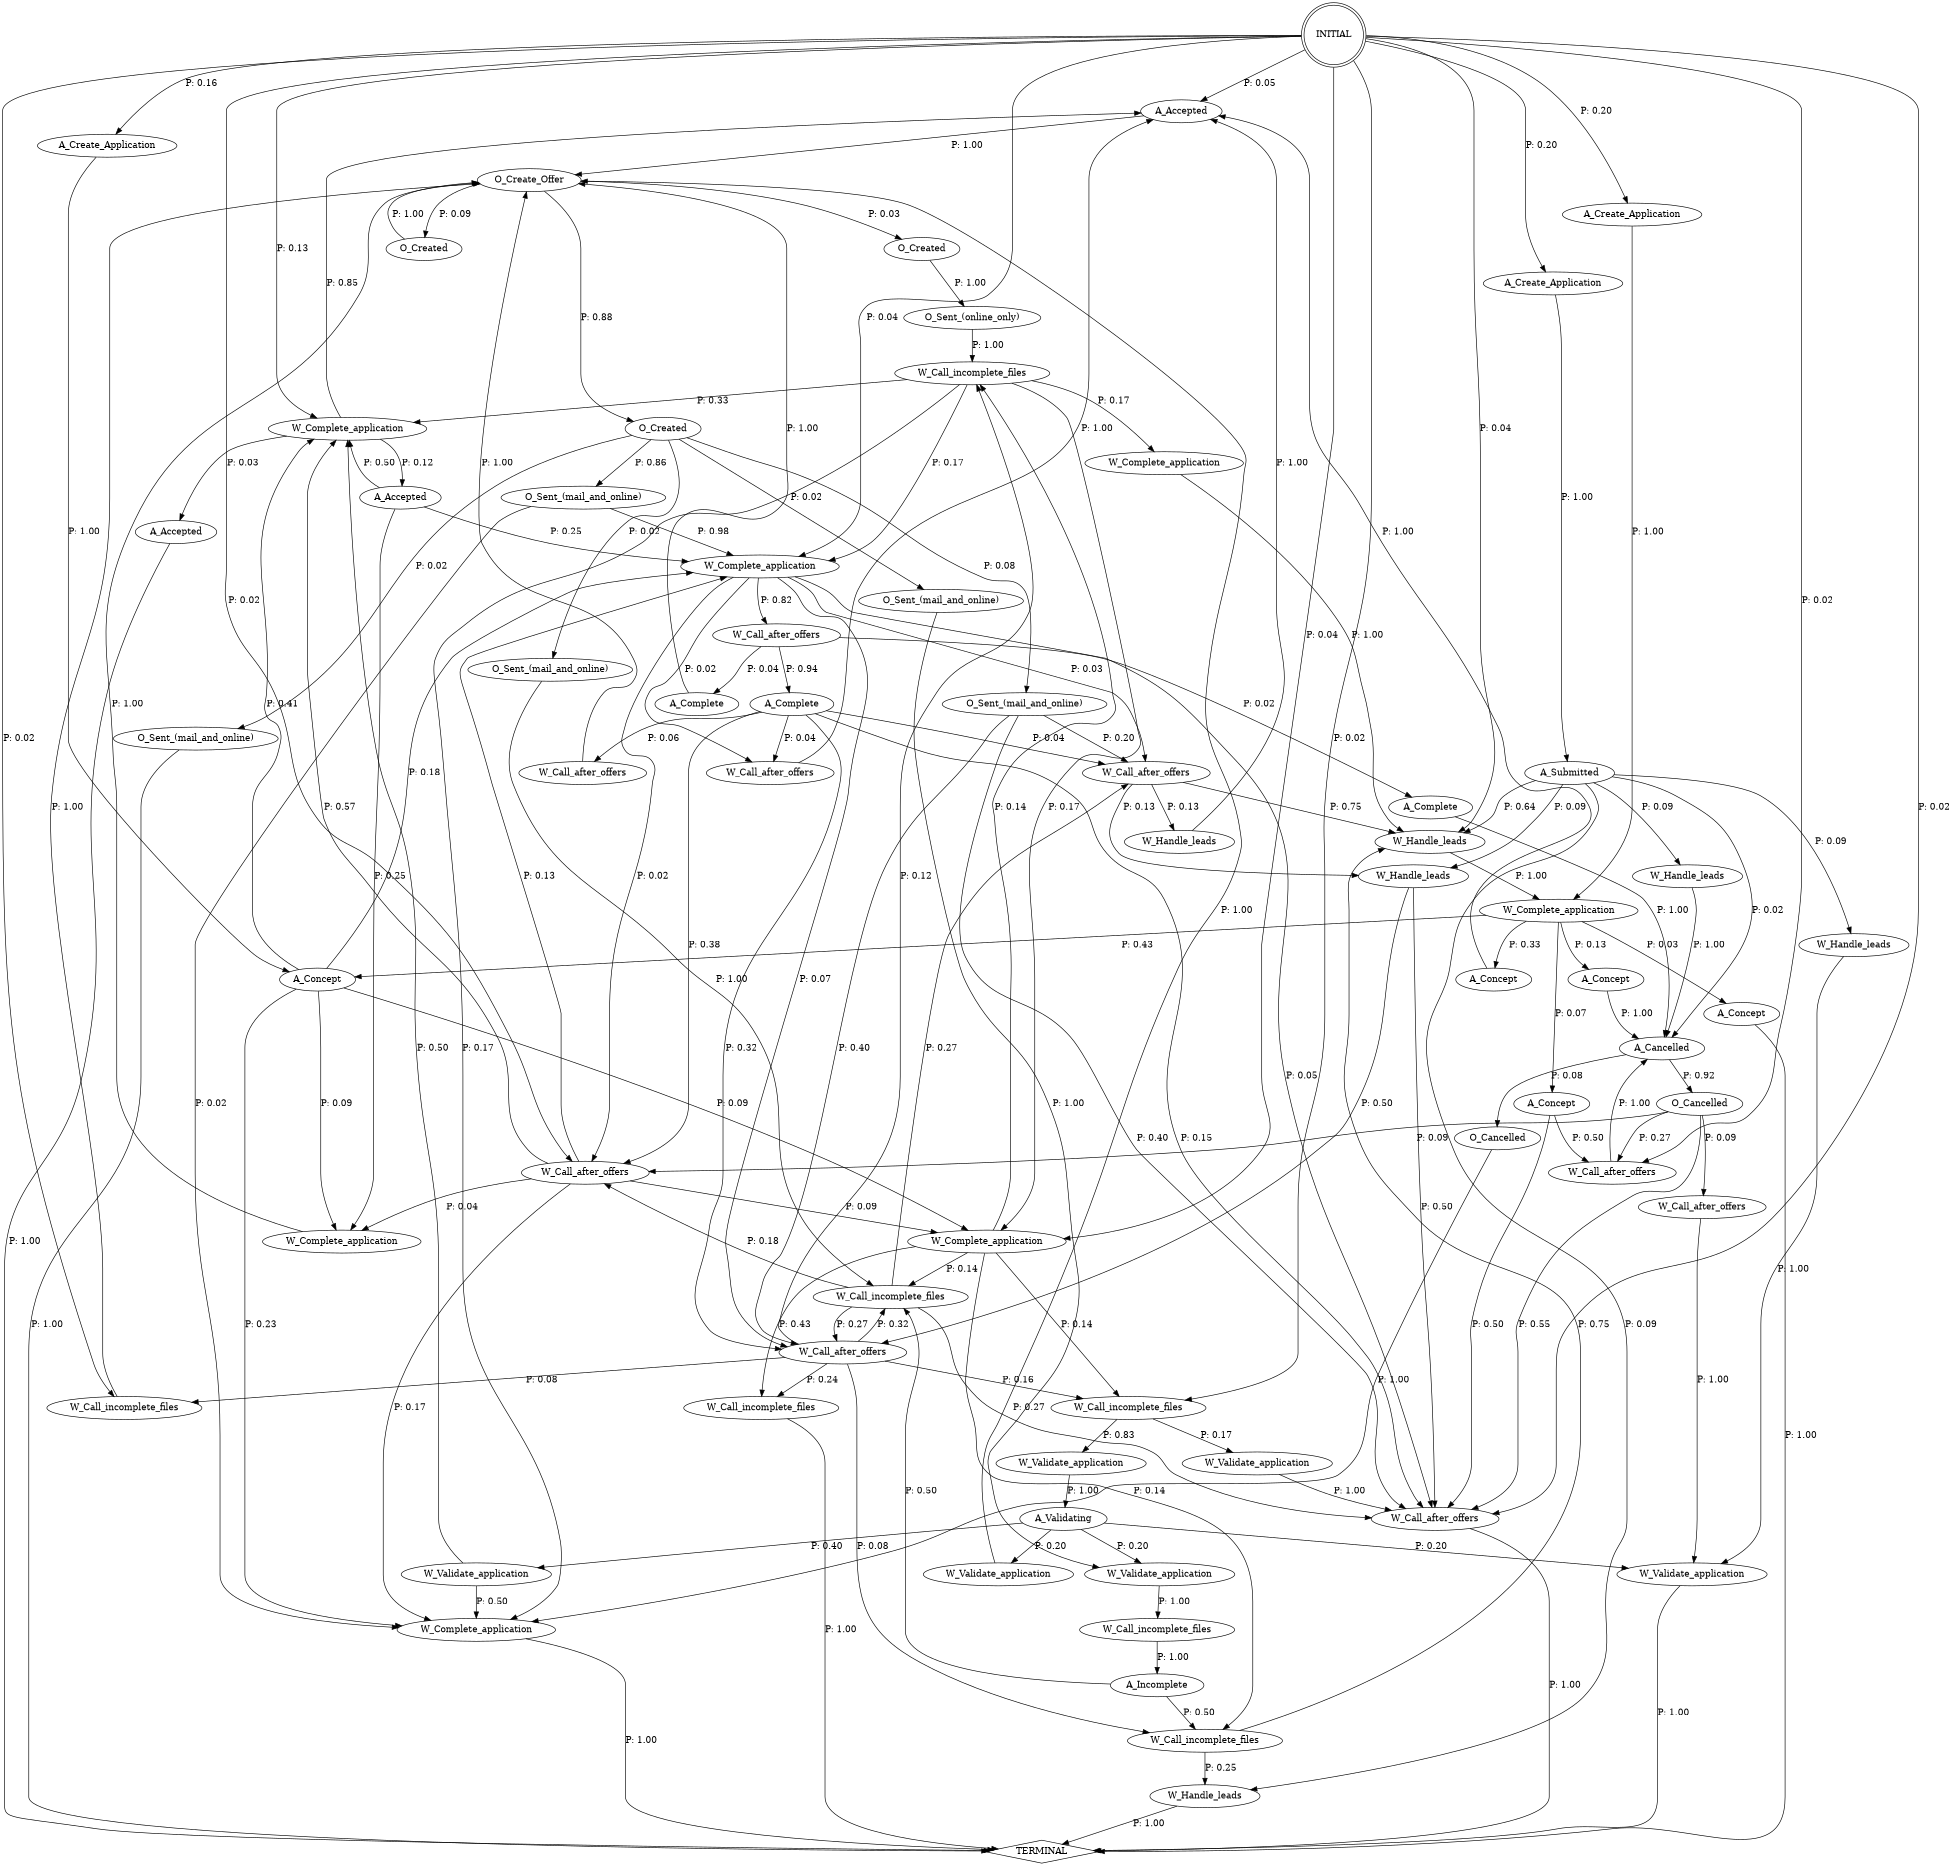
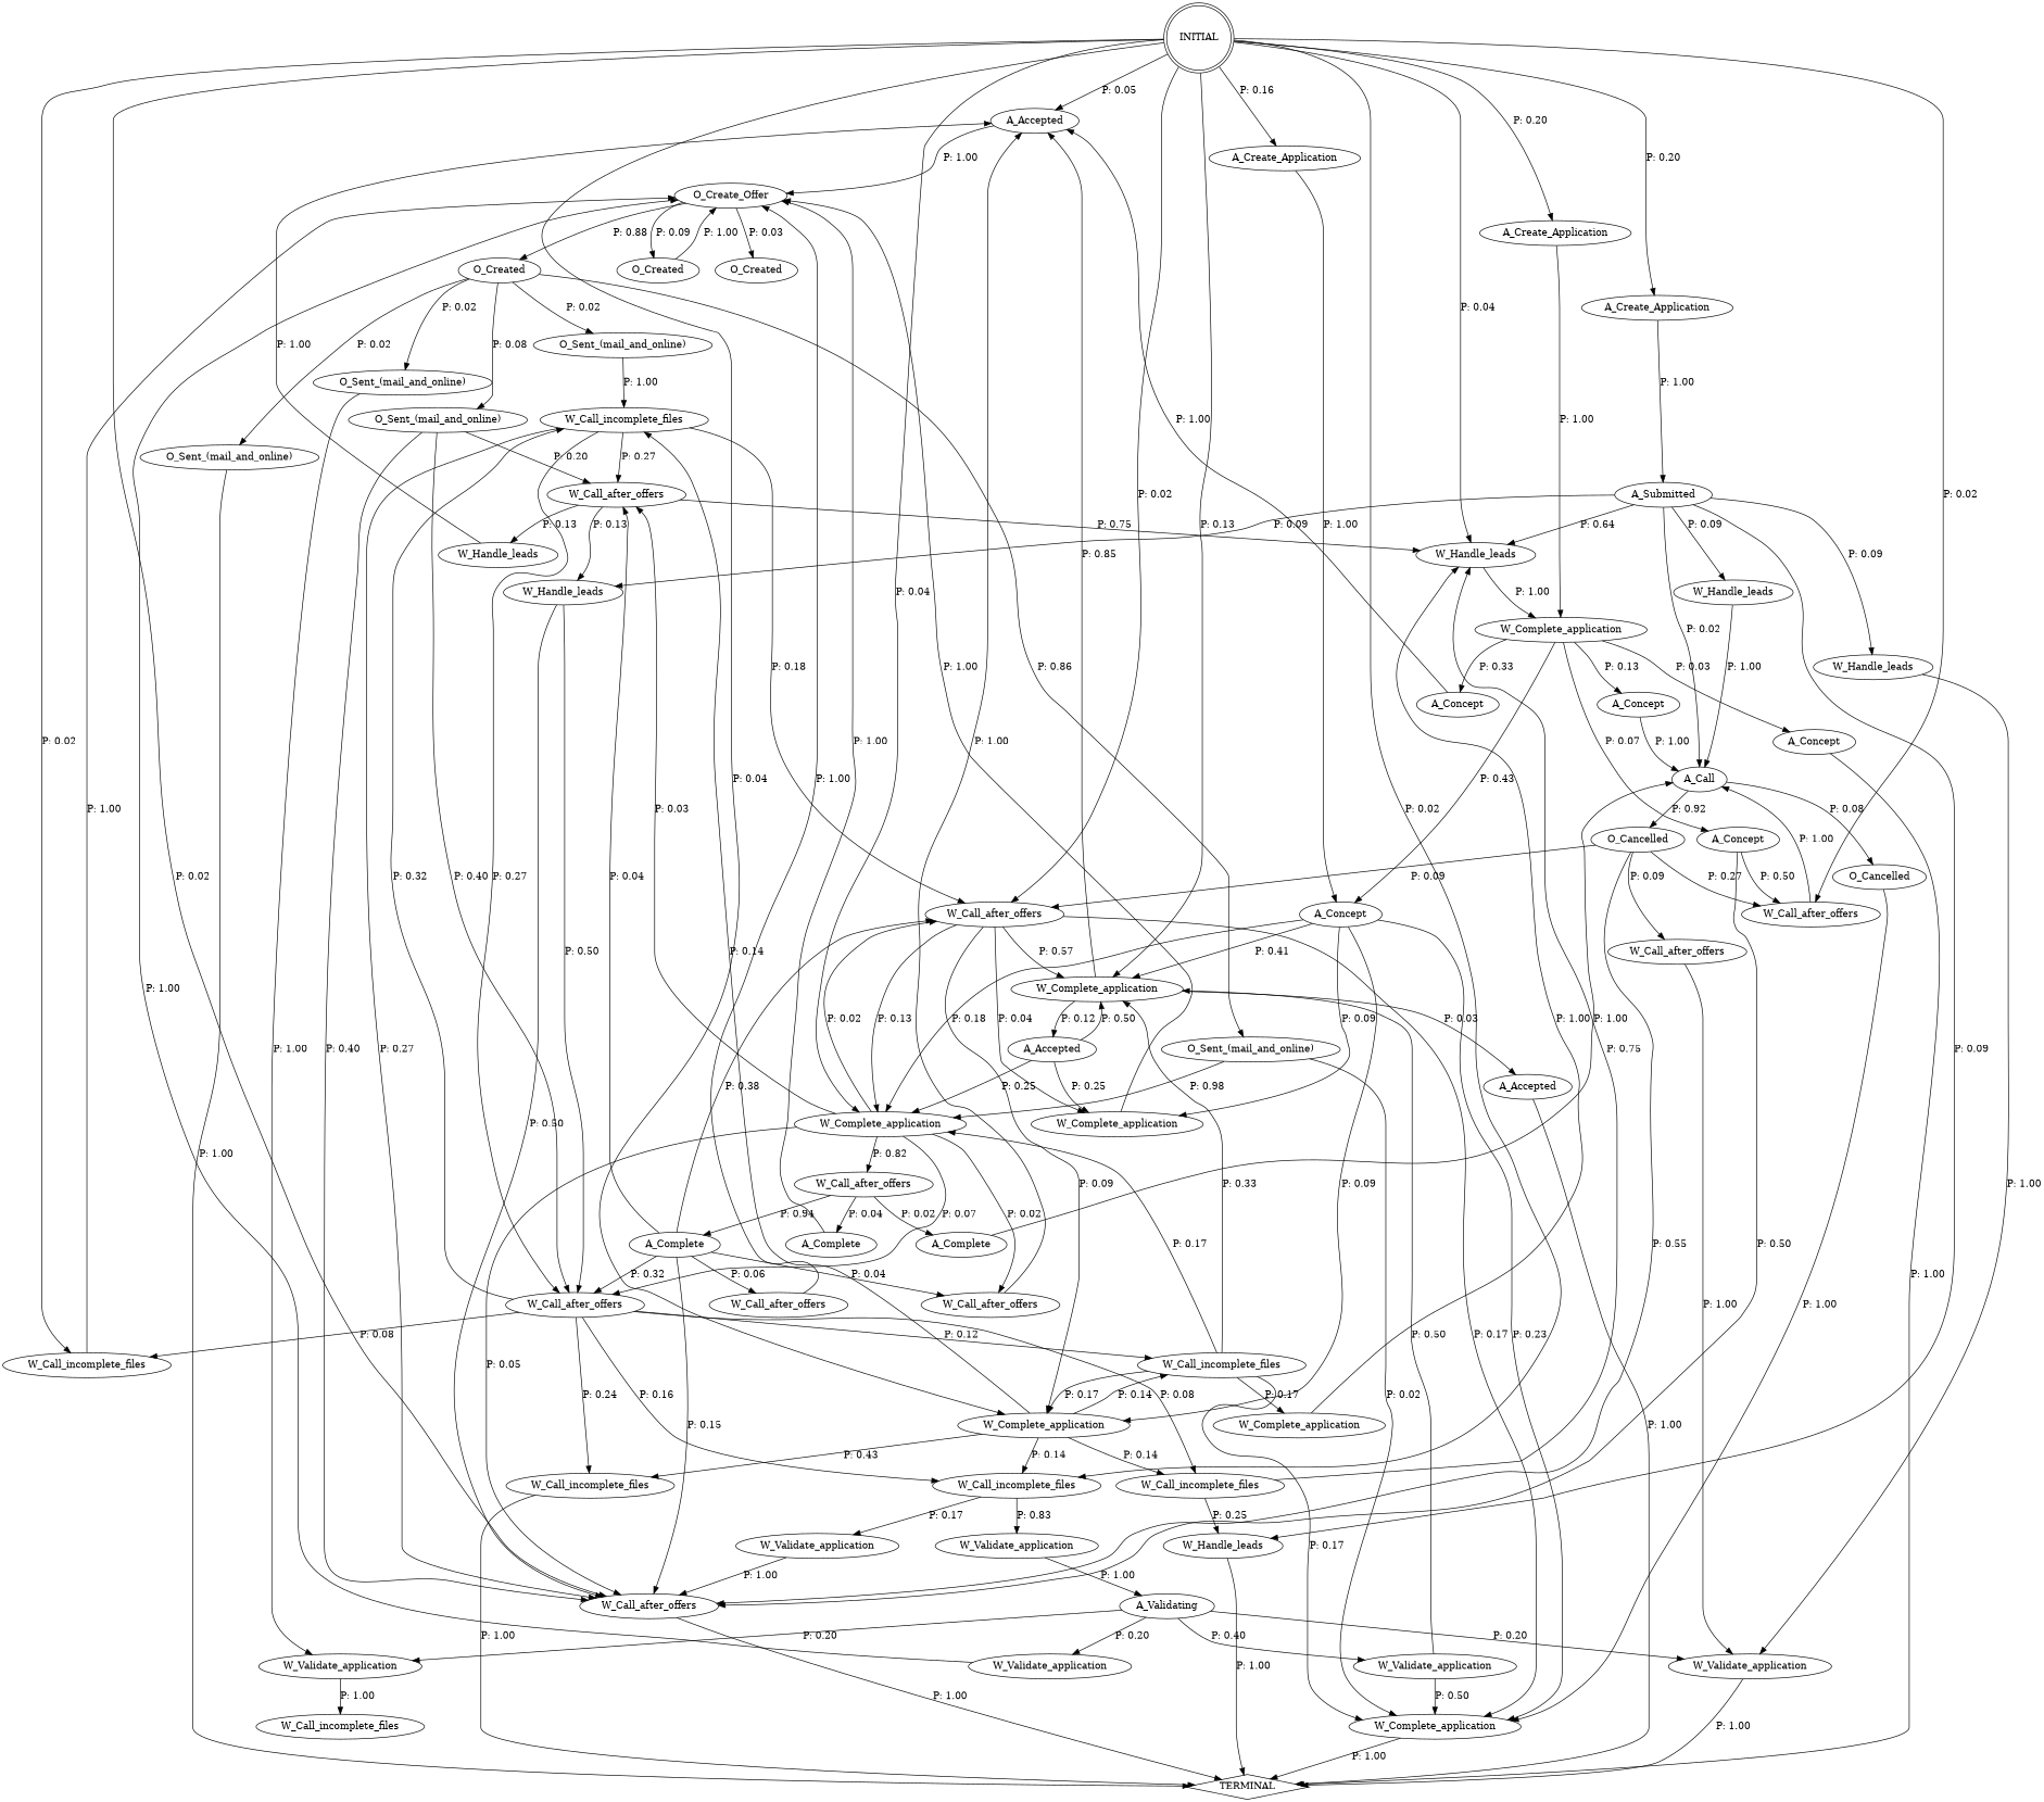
  digraph {
    n1 [label=A_Accepted]
    n2 [label=O_Create_Offer]
    n3 [label=O_Created]
    n4 [label=O_Created]
    n5 [label=O_Created]
    n6 [label=A_Accepted]
    n7 [label=TERMINAL shape=diamond]
    n8 [label=A_Accepted]
    n9 [label=W_Complete_application]
    n10 [label=W_Complete_application]
    n11 [label=W_Complete_application]
    n12 [label=W_Call_after_offers]
    n13 [label=W_Call_after_offers]
    n14 [label=W_Call_after_offers]
    n15 [label=W_Call_after_offers]
    n16 [label=W_Call_after_offers]
    n17 [label=W_Call_after_offers]
-   n18 [label=A_Cancelled]
+   n18 [label=A_Call]
    n19 [label=O_Cancelled]
    n20 [label=O_Cancelled]
    n21 [label=W_Complete_application]
    n22 [label=W_Call_after_offers]
    n23 [label=W_Call_after_offers]
    n24 [label=A_Complete]
    n25 [label=A_Complete]
    n26 [label=A_Complete]
    n27 [label=W_Call_after_offers]
    n28 [label=W_Handle_leads]
    n29 [label=W_Handle_leads]
    n30 [label=W_Handle_leads]
    n31 [label=W_Complete_application]
    n32 [label=W_Call_incomplete_files]
    n33 [label=W_Call_incomplete_files]
    n34 [label=W_Call_incomplete_files]
    n35 [label=W_Call_incomplete_files]
    n36 [label=W_Call_incomplete_files]
    n37 [label=W_Call_incomplete_files]
    n38 [label=A_Concept]
    n39 [label=A_Concept]
    n40 [label=A_Concept]
    n41 [label=A_Concept]
    n42 [label=A_Concept]
    n43 [label=A_Create_Application]
    n44 [label=A_Create_Application]
    n45 [label=A_Submitted]
    n46 [label=W_Handle_leads]
    n47 [label=W_Handle_leads]
    n48 [label=W_Handle_leads]
    n49 [label=A_Create_Application]
    n50 [label=W_Complete_application]
-   n51 [label=A_Incomplete]
    n52 [label=W_Validate_application]
    n53 [label=A_Validating]
    n54 [label=W_Validate_application]
    n55 [label=W_Validate_application]
    n56 [label=W_Validate_application]
    n57 [label=W_Call_incomplete_files]
-   n58 [label="O_Sent_(online_only)"]
    n59 [label="O_Sent_(mail_and_online)"]
    n60 [label="O_Sent_(mail_and_online)"]
    n61 [label="O_Sent_(mail_and_online)"]
    n62 [label="O_Sent_(mail_and_online)"]
    n63 [label="O_Sent_(mail_and_online)"]
    n64 [label=W_Complete_application]
    n65 [label=W_Validate_application]
    n66 [label=W_Validate_application]
    n67 [label=INITIAL shape=doublecircle]
    n1 -> n2 [label="P: 1.00"]
    n2 -> n3 [label="P: 0.09"]
    n2 -> n4 [label="P: 0.03"]
    n2 -> n5 [label="P: 0.88"]
    n3 -> n2 [label="P: 1.00"]
-   n4 -> n58 [label="P: 1.00"]
    n5 -> n59 [label="P: 0.02"]
    n5 -> n60 [label="P: 0.02"]
    n5 -> n61 [label="P: 0.02"]
    n5 -> n62 [label="P: 0.86"]
    n5 -> n63 [label="P: 0.08"]
    n6 -> n7 [label="P: 1.00"]
    n8 -> n9 [label="P: 0.25"]
    n8 -> n10 [label="P: 0.50"]
    n8 -> n11 [label="P: 0.25"]
    n9 -> n2 [label="P: 1.00"]
    n10 -> n1 [label="P: 0.85"]
    n10 -> n6 [label="P: 0.03"]
    n10 -> n8 [label="P: 0.12"]
    n11 -> n12 [label="P: 0.02"]
    n11 -> n13 [label="P: 0.05"]
    n11 -> n14 [label="P: 0.03"]
    n11 -> n15 [label="P: 0.02"]
    n11 -> n16 [label="P: 0.07"]
    n11 -> n17 [label="P: 0.82"]
    n12 -> n1 [label="P: 1.00"]
    n13 -> n7 [label="P: 1.00"]
    n14 -> n28 [label="P: 0.75"]
    n14 -> n29 [label="P: 0.13"]
    n14 -> n30 [label="P: 0.13"]
    n15 -> n9 [label="P: 0.04"]
    n15 -> n10 [label="P: 0.57"]
    n15 -> n11 [label="P: 0.13"]
    n15 -> n21 [label="P: 0.17"]
    n15 -> n31 [label="P: 0.09"]
    n16 -> n32 [label="P: 0.08"]
    n16 -> n33 [label="P: 0.32"]
    n16 -> n34 [label="P: 0.12"]
    n16 -> n35 [label="P: 0.08"]
    n16 -> n36 [label="P: 0.24"]
    n16 -> n37 [label="P: 0.16"]
    n17 -> n24 [label="P: 0.02"]
    n17 -> n25 [label="P: 0.04"]
    n17 -> n26 [label="P: 0.94"]
    n18 -> n19 [label="P: 0.08"]
    n18 -> n20 [label="P: 0.92"]
    n19 -> n21 [label="P: 1.00"]
    n20 -> n13 [label="P: 0.55"]
    n20 -> n15 [label="P: 0.09"]
    n20 -> n22 [label="P: 0.27"]
    n20 -> n23 [label="P: 0.09"]
    n21 -> n7 [label="P: 1.00"]
    n22 -> n18 [label="P: 1.00"]
    n23 -> n52 [label="P: 1.00"]
    n24 -> n18 [label="P: 1.00"]
    n25 -> n2 [label="P: 1.00"]
    n26 -> n12 [label="P: 0.04"]
    n26 -> n13 [label="P: 0.15"]
    n26 -> n14 [label="P: 0.04"]
    n26 -> n15 [label="P: 0.38"]
    n26 -> n16 [label="P: 0.32"]
    n26 -> n27 [label="P: 0.06"]
    n27 -> n2 [label="P: 1.00"]
    n28 -> n50 [label="P: 1.00"]
    n29 -> n13 [label="P: 0.50"]
    n29 -> n16 [label="P: 0.50"]
    n30 -> n1 [label="P: 1.00"]
    n31 -> n32 [label="P: 0.14"]
    n31 -> n33 [label="P: 0.14"]
    n31 -> n34 [label="P: 0.14"]
    n31 -> n36 [label="P: 0.43"]
    n31 -> n37 [label="P: 0.14"]
    n32 -> n28 [label="P: 0.75"]
    n32 -> n48 [label="P: 0.25"]
    n33 -> n13 [label="P: 0.27"]
    n33 -> n14 [label="P: 0.27"]
    n33 -> n15 [label="P: 0.18"]
    n33 -> n16 [label="P: 0.27"]
    n34 -> n10 [label="P: 0.33"]
    n34 -> n11 [label="P: 0.17"]
    n34 -> n21 [label="P: 0.17"]
    n34 -> n31 [label="P: 0.17"]
    n34 -> n64 [label="P: 0.17"]
    n35 -> n2 [label="P: 1.00"]
    n36 -> n7 [label="P: 1.00"]
    n37 -> n65 [label="P: 0.83"]
    n37 -> n66 [label="P: 0.17"]
    n38 -> n1 [label="P: 1.00"]
    n39 -> n18 [label="P: 1.00"]
    n40 -> n7 [label="P: 1.00"]
    n41 -> n13 [label="P: 0.50"]
    n41 -> n22 [label="P: 0.50"]
    n42 -> n9 [label="P: 0.09"]
    n42 -> n10 [label="P: 0.41"]
    n42 -> n11 [label="P: 0.18"]
    n42 -> n21 [label="P: 0.23"]
    n42 -> n31 [label="P: 0.09"]
    n43 -> n42 [label="P: 1.00"]
    n44 -> n45 [label="P: 1.00"]
    n45 -> n18 [label="P: 0.02"]
    n45 -> n28 [label="P: 0.64"]
    n45 -> n29 [label="P: 0.09"]
    n45 -> n46 [label="P: 0.09"]
    n45 -> n47 [label="P: 0.09"]
    n45 -> n48 [label="P: 0.09"]
    n46 -> n18 [label="P: 1.00"]
    n47 -> n52 [label="P: 1.00"]
    n48 -> n7 [label="P: 1.00"]
    n49 -> n50 [label="P: 1.00"]
    n50 -> n38 [label="P: 0.33"]
    n50 -> n39 [label="P: 0.13"]
    n50 -> n40 [label="P: 0.03"]
    n50 -> n41 [label="P: 0.07"]
    n50 -> n42 [label="P: 0.43"]
-   n51 -> n32 [label="P: 0.50"]
-   n51 -> n33 [label="P: 0.50"]
    n52 -> n7 [label="P: 1.00"]
    n53 -> n52 [label="P: 0.20"]
    n53 -> n54 [label="P: 0.20"]
    n53 -> n55 [label="P: 0.20"]
    n53 -> n56 [label="P: 0.40"]
    n54 -> n2 [label="P: 1.00"]
    n55 -> n57 [label="P: 1.00"]
    n56 -> n10 [label="P: 0.50"]
    n56 -> n21 [label="P: 0.50"]
-   n57 -> n51 [label="P: 1.00"]
-   n58 -> n34 [label="P: 1.00"]
    n59 -> n33 [label="P: 1.00"]
    n60 -> n55 [label="P: 1.00"]
    n61 -> n7 [label="P: 1.00"]
    n62 -> n11 [label="P: 0.98"]
    n62 -> n21 [label="P: 0.02"]
    n63 -> n13 [label="P: 0.40"]
    n63 -> n14 [label="P: 0.20"]
    n63 -> n16 [label="P: 0.40"]
    n64 -> n28 [label="P: 1.00"]
    n65 -> n53 [label="P: 1.00"]
    n66 -> n13 [label="P: 1.00"]
    n67 -> n1 [label="P: 0.05"]
    n67 -> n10 [label="P: 0.13"]
    n67 -> n11 [label="P: 0.04"]
    n67 -> n13 [label="P: 0.02"]
    n67 -> n15 [label="P: 0.02"]
    n67 -> n22 [label="P: 0.02"]
    n67 -> n28 [label="P: 0.04"]
    n67 -> n31 [label="P: 0.04"]
    n67 -> n35 [label="P: 0.02"]
    n67 -> n37 [label="P: 0.02"]
    n67 -> n43 [label="P: 0.16"]
    n67 -> n44 [label="P: 0.20"]
    n67 -> n49 [label="P: 0.20"]
  }
